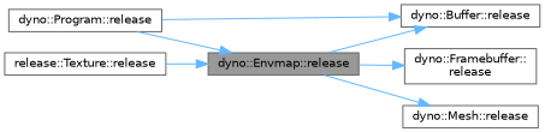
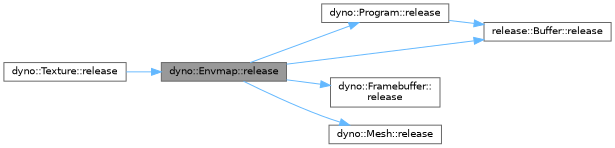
  digraph {
    rankdir=LR
    node [color=grey40 fillcolor=white fontname=Helvetica fontsize=10 shape=box style=filled]
    edge [color=steelblue1 fontname=Helvetica fontsize=10 labelfontname=Helvetica labelfontsize=10 style=solid]
    n1 [color=gray40 fillcolor=grey60 fontcolor=black height=0.2 label="dyno::Envmap::release" width=0.4]
    n2 [height=0.2 label="dyno::Program::release" width=0.4]
-   n3 [height=0.2 label="dyno::Buffer::release" width=0.4]
+   n3 [height=0.2 label="release::Buffer::release" width=0.4]
    n4 [height=0.2 label="dyno::Framebuffer::\lrelease" width=0.4]
    n5 [height=0.2 label="dyno::Mesh::release" width=0.4]
-   n6 [height=0.2 label="release::Texture::release" width=0.4]
-   n2 -> n1
+   n6 [height=0.2 label="dyno::Texture::release" width=0.4]
+   n1 -> n2
    n1 -> n3
    n1 -> n4
    n1 -> n5
    n2 -> n3
    n6 -> n1
  }
